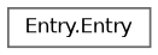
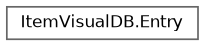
  digraph {
    rankdir=LR
-   n1 [color=grey40 fillcolor=white fontname=Helvetica fontsize=10 height=0.2 label="Entry.Entry" shape=box style=filled width=0.4]
+   n1 [color=grey40 fillcolor=white fontname=Helvetica fontsize=10 height=0.2 label="ItemVisualDB.Entry" shape=box style=filled width=0.4]
  }
